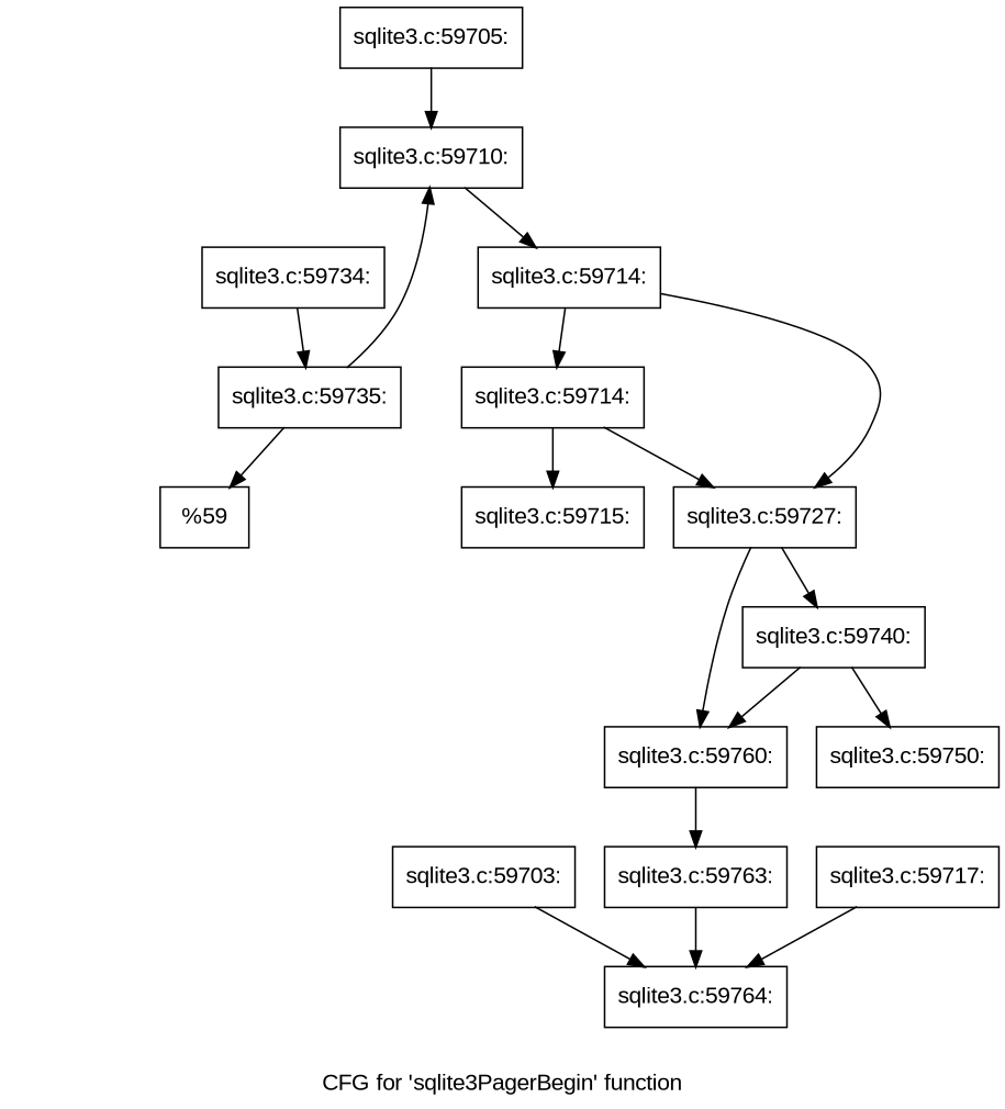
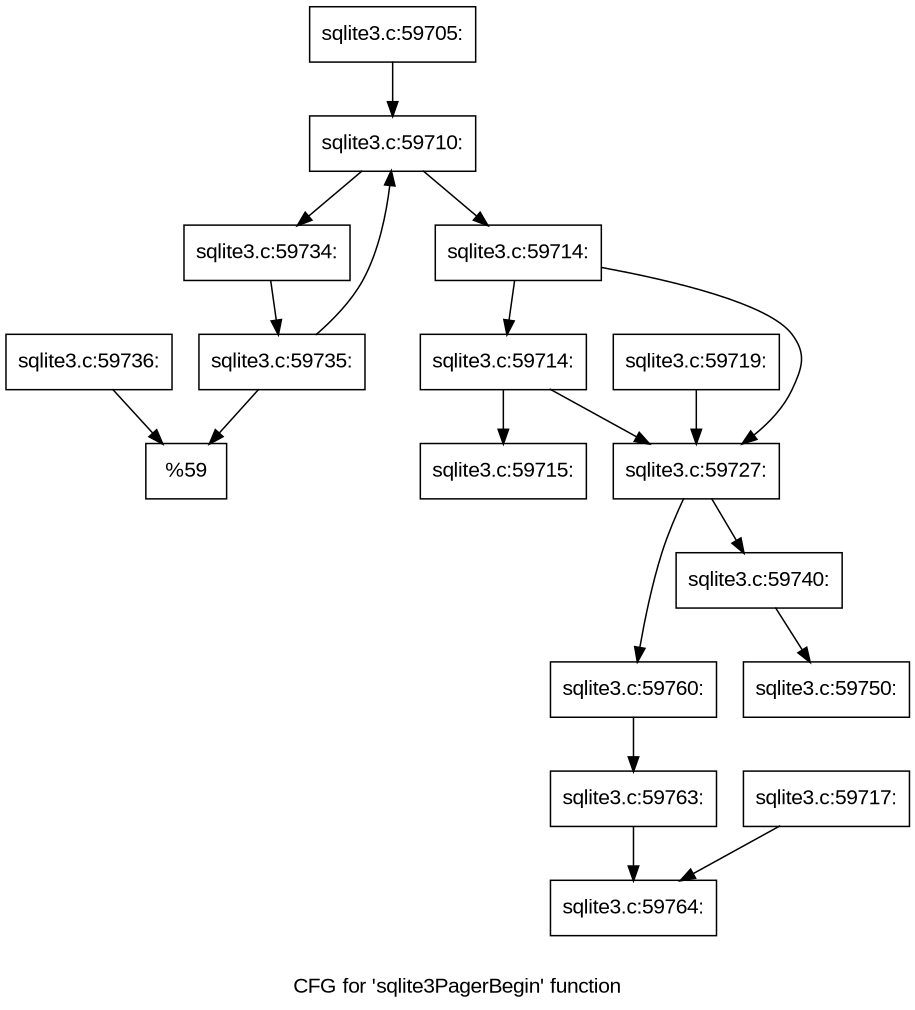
  digraph {
    fontname="Liberation Sans"
    label="CFG for 'sqlite3PagerBegin' function"
    node [fontname="Liberation Sans" shape=record]
    edge [fontname="Liberation Sans"]
-   n1 [label="{sqlite3.c:59703:}"]
    n2 [label="{sqlite3.c:59764:}"]
    n3 [label="{sqlite3.c:59705:}"]
    n4 [label="{sqlite3.c:59710:}"]
    n5 [label="{sqlite3.c:59714:}"]
    n6 [label="{sqlite3.c:59734:}"]
    n7 [label="{sqlite3.c:59763:}"]
    n8 [label="{sqlite3.c:59714:}"]
    n9 [label="{sqlite3.c:59727:}"]
    n10 [label="{sqlite3.c:59735:}"]
    n11 [label="{sqlite3.c:59715:}"]
    n12 [label="{sqlite3.c:59740:}"]
    n13 [label="{sqlite3.c:59760:}"]
    n14 [label="{%59}"]
    n15 [label="{sqlite3.c:59750:}"]
    n16 [label="{sqlite3.c:59717:}"]
-   n1 -> n2
+   n17 [label="{sqlite3.c:59719:}"]
+   n18 [label="{sqlite3.c:59736:}"]
    n3 -> n4
    n4 -> n5
+   n4 -> n6
    n5 -> n8
    n5 -> n9
    n6 -> n10
    n7 -> n2
    n8 -> n9
    n8 -> n11
    n9 -> n12
    n9 -> n13
    n10 -> n4
    n10 -> n14
-   n12 -> n13
    n12 -> n15
    n13 -> n7
    n16 -> n2
+   n17 -> n9
+   n18 -> n14
  }
